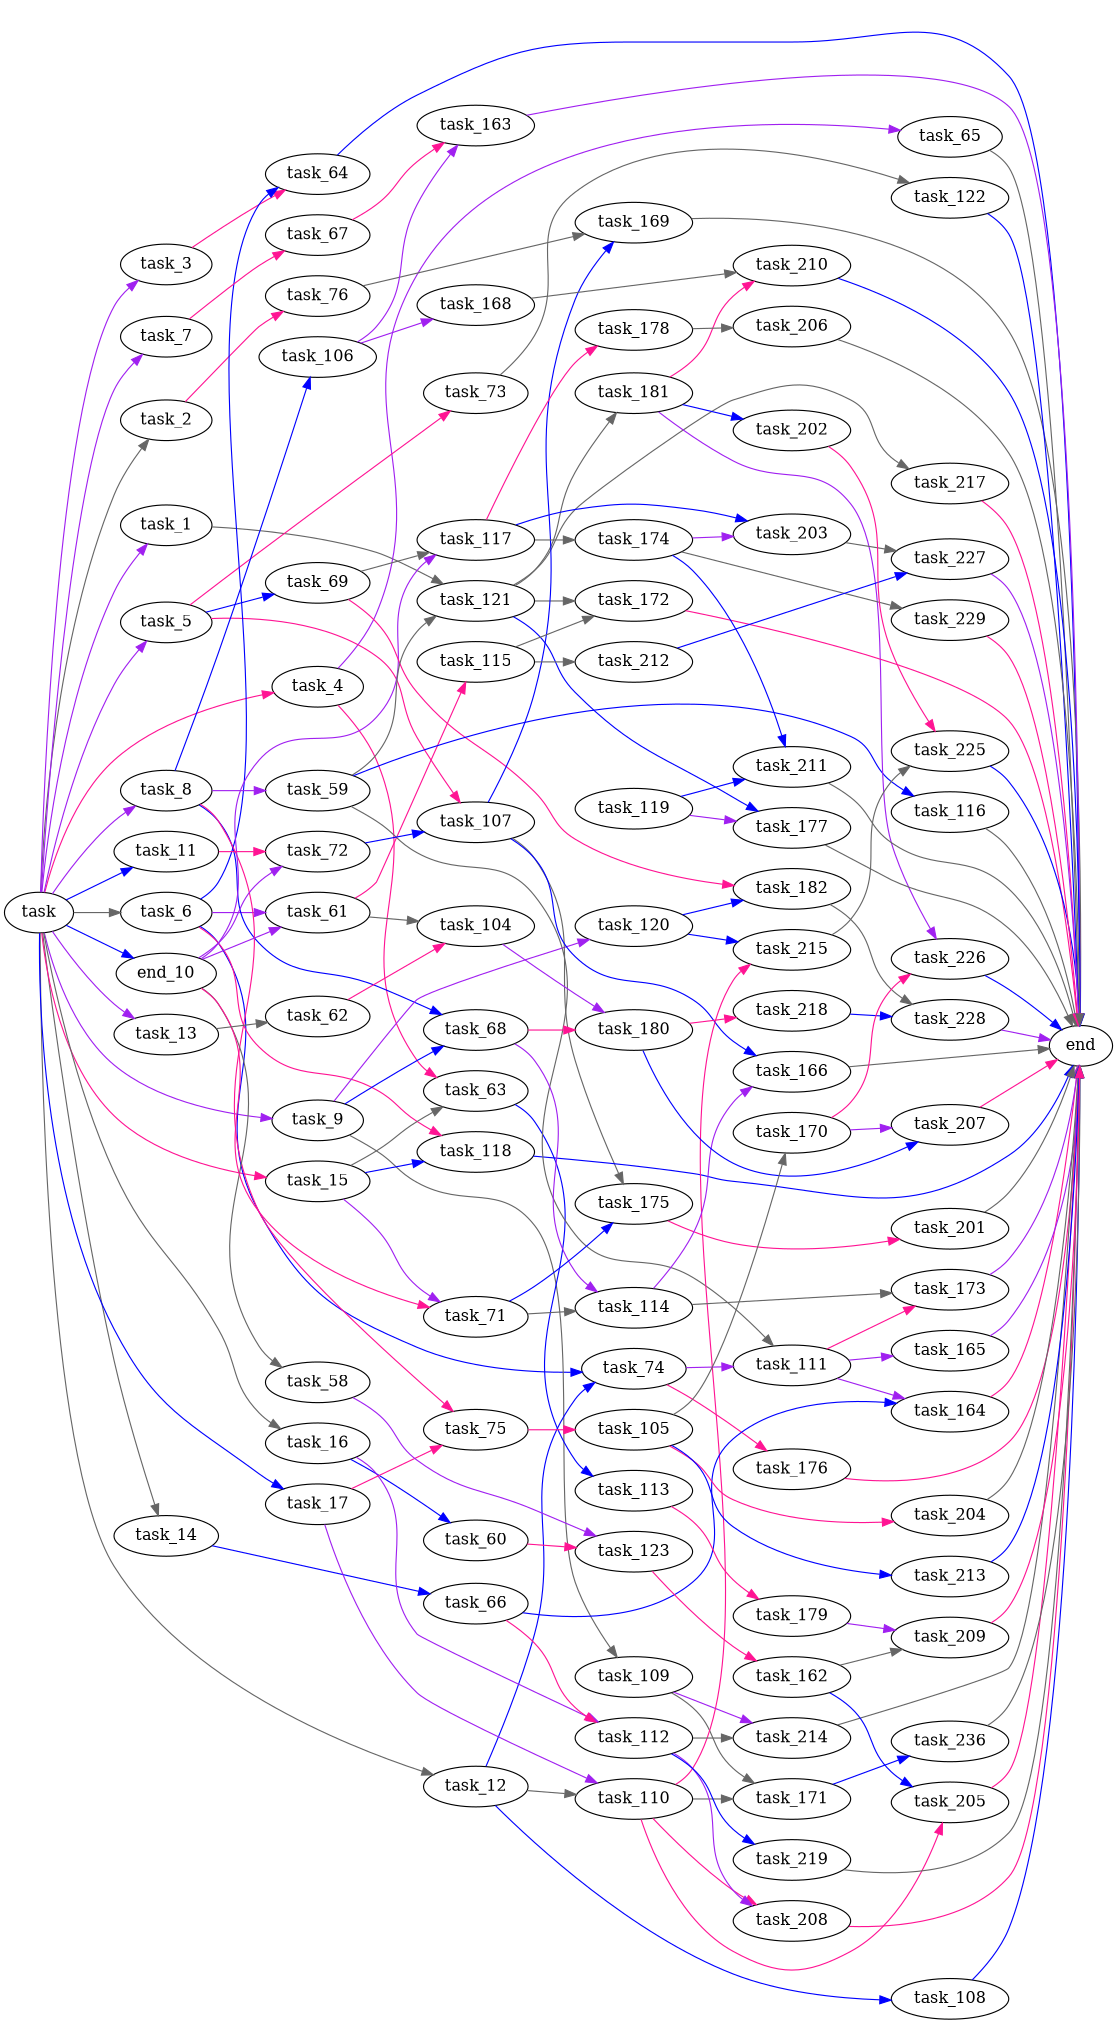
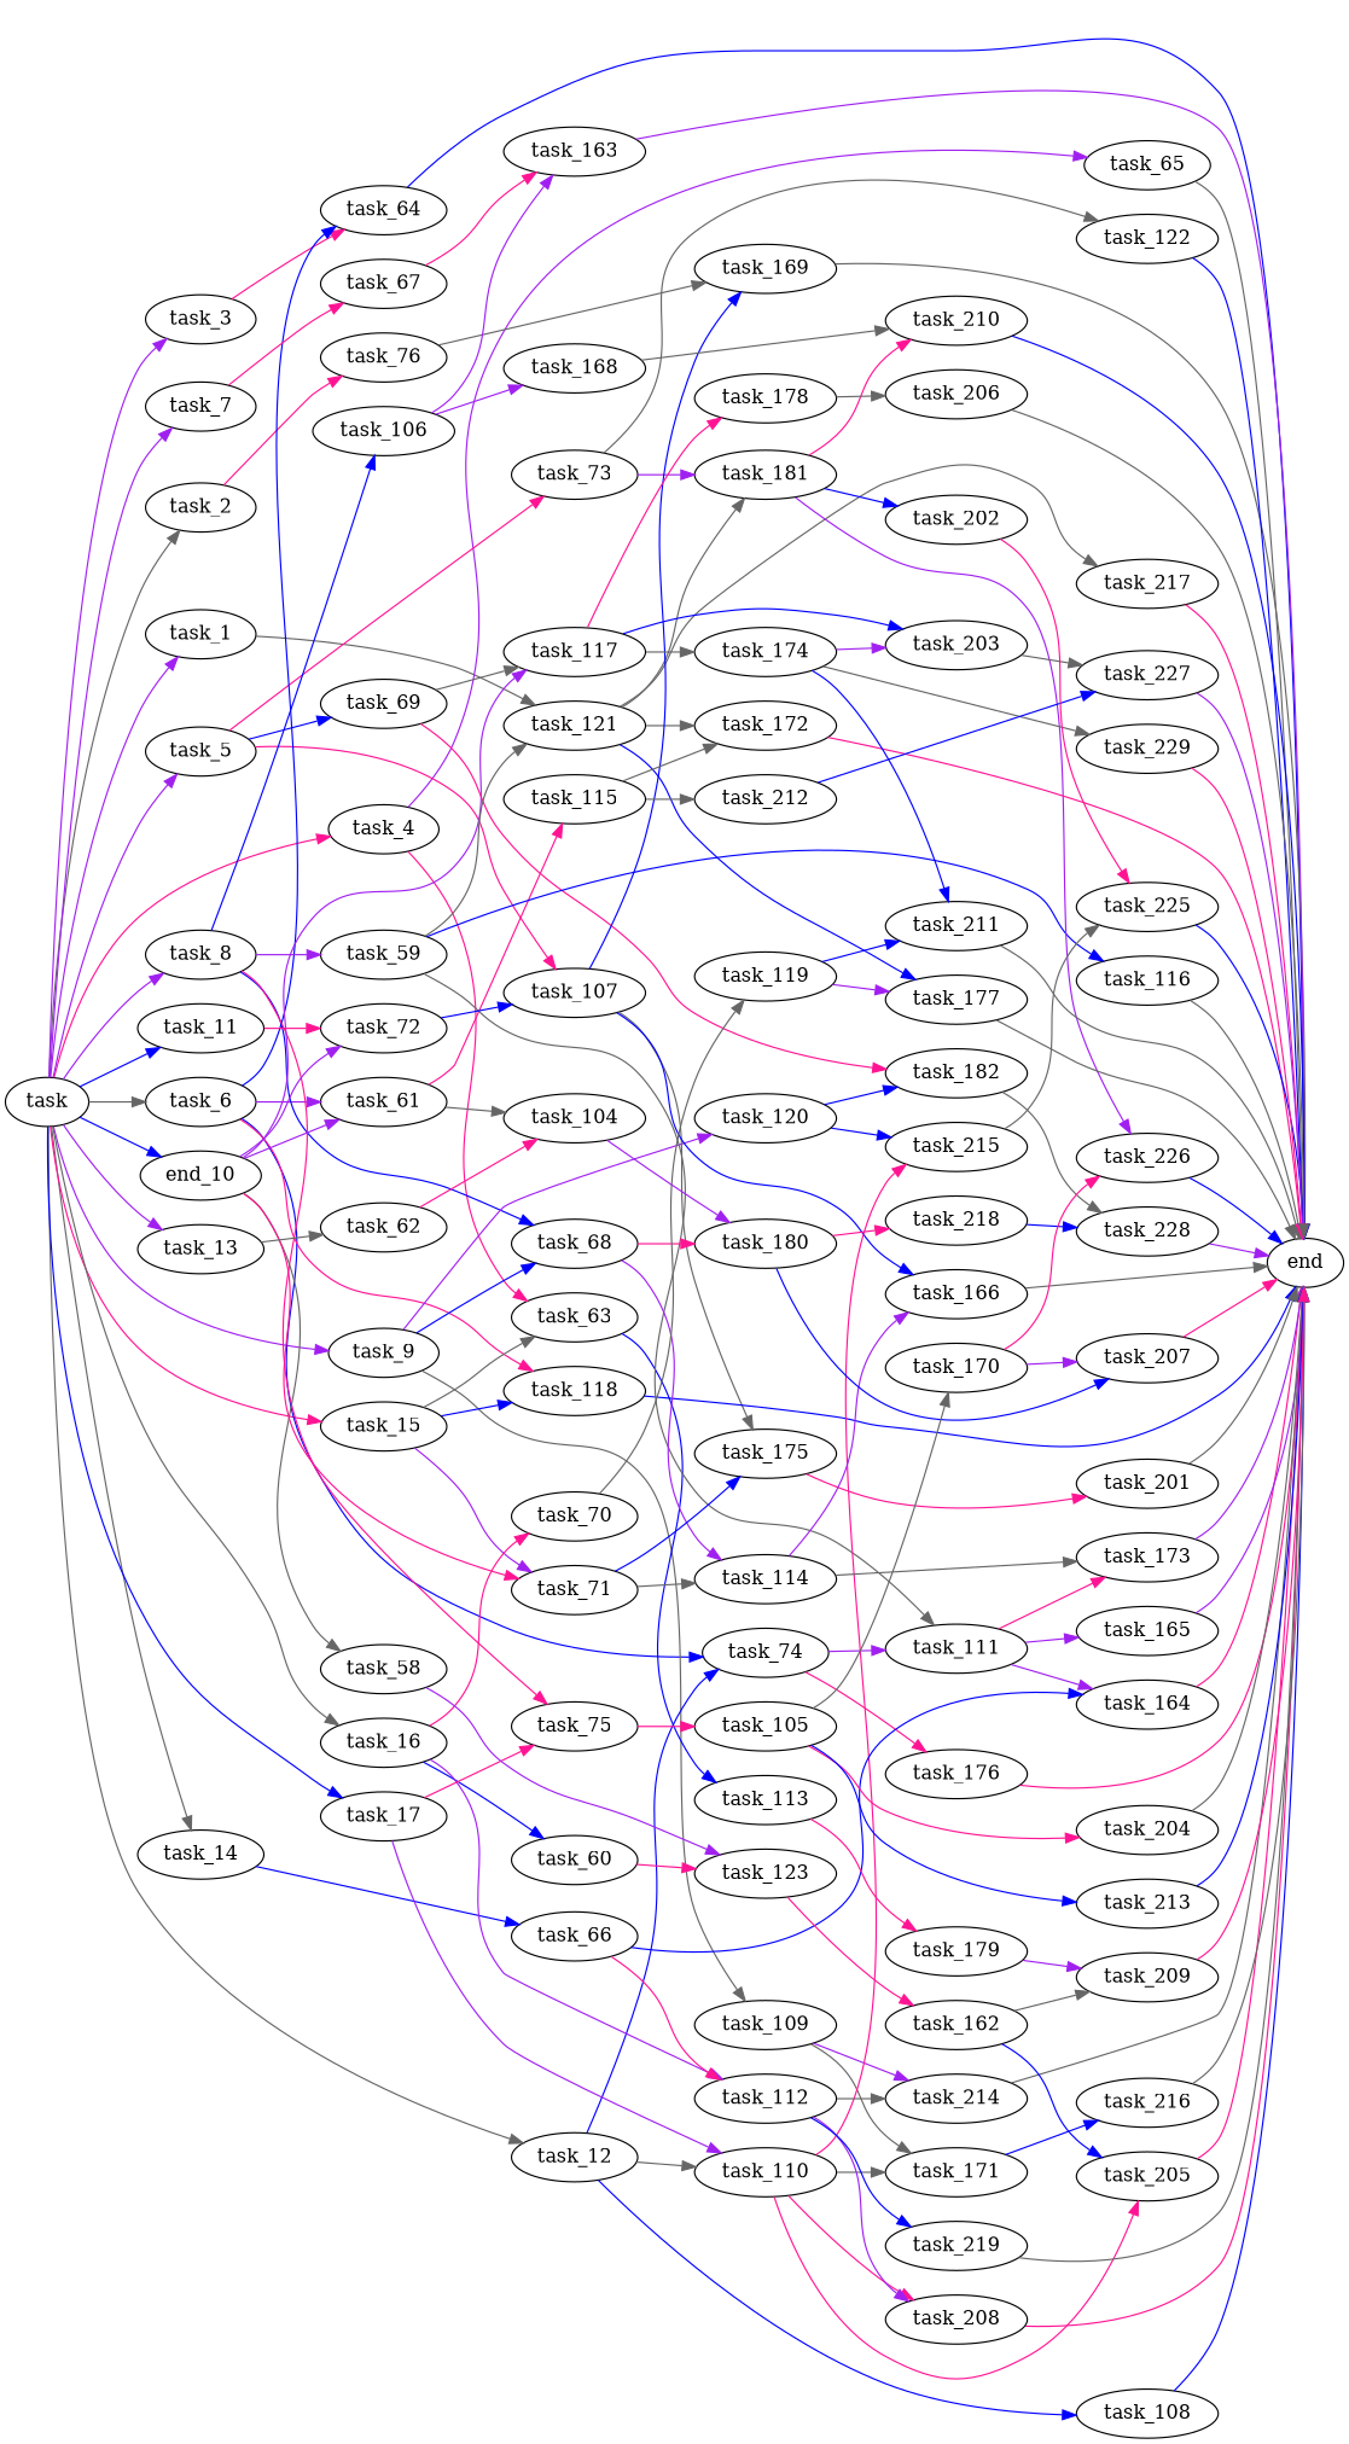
  digraph {
    rankdir=LR
    edge [color=gray40]
    n1 [label=task]
    task_1
    task_2
    task_3
    task_4
    task_5
    task_6
    task_7
    task_8
    task_9
    n11 [label=end_10]
    task_11
    task_12
    task_13
    task_14
    task_15
    task_16
    task_17
    task_121
    task_76
    task_64
    task_63
    task_65
    task_69
    task_73
    task_107
    task_61
    task_74
    task_118
    task_67
    task_59
    task_68
    task_75
    task_106
    task_109
    task_120
    task_58
    task_71
    task_72
    task_117
    task_108
    task_110
    task_62
    task_66
    task_60
+   task_70
    task_112
    task_181
    task_172
    task_177
    task_217
    task_169
    end
    task_113
    task_182
    task_122
    task_175
    task_166
    task_104
    task_115
    task_111
    task_176
    task_163
    task_116
    task_114
    task_180
    task_105
    task_168
    task_171
    task_214
    task_215
    task_123
    task_174
    task_178
    task_203
    task_205
    task_208
    task_164
    task_119
    task_219
    n81 [label=task_162]
    task_165
    task_173
    task_212
    task_179
    task_207
    task_218
    task_228
    task_211
    task_201
    task_210
    task_226
    task_202
    task_170
    task_204
    task_213
-   task_216 [label=task_236]
+   task_216
    task_225
    task_209
    task_227
    task_229
    task_206
    n1 -> task_1 [color=purple]
    n1 -> task_2
    n1 -> task_3 [color=purple]
    n1 -> task_4 [color=deeppink]
    n1 -> task_5 [color=purple]
    n1 -> task_6
    n1 -> task_7 [color=purple]
    n1 -> task_8 [color=purple]
    n1 -> task_9 [color=purple]
    n1 -> n11 [color=blue]
    n1 -> task_11 [color=blue]
    n1 -> task_12
    n1 -> task_13 [color=purple]
    n1 -> task_14
    n1 -> task_15 [color=deeppink]
    n1 -> task_16
    n1 -> task_17 [color=blue]
    task_1 -> task_121
    task_2 -> task_76 [color=deeppink]
    task_3 -> task_64 [color=deeppink]
    task_4 -> task_63 [color=deeppink]
    task_4 -> task_65 [color=purple]
    task_5 -> task_69 [color=blue]
    task_5 -> task_73 [color=deeppink]
    task_5 -> task_107 [color=deeppink]
    task_6 -> task_64 [color=blue]
    task_6 -> task_61 [color=purple]
    task_6 -> task_74 [color=blue]
    task_6 -> task_118 [color=deeppink]
    task_7 -> task_67 [color=deeppink]
    task_8 -> task_59 [color=purple]
    task_8 -> task_68 [color=blue]
    task_8 -> task_75 [color=deeppink]
    task_8 -> task_106 [color=blue]
    task_9 -> task_68 [color=blue]
    task_9 -> task_109
    task_9 -> task_120 [color=purple]
    n11 -> task_61 [color=purple]
    n11 -> task_58
    n11 -> task_71 [color=deeppink]
    n11 -> task_72 [color=purple]
    n11 -> task_117 [color=purple]
    task_11 -> task_72 [color=deeppink]
    task_12 -> task_74 [color=blue]
    task_12 -> task_108 [color=blue]
    task_12 -> task_110
    task_13 -> task_62
    task_14 -> task_66 [color=blue]
    task_15 -> task_63
    task_15 -> task_118 [color=blue]
    task_15 -> task_71 [color=purple]
    task_16 -> task_60 [color=blue]
+   task_16 -> task_70 [color=deeppink]
    task_16 -> task_112 [color=purple]
    task_17 -> task_75 [color=deeppink]
    task_17 -> task_110 [color=purple]
    task_121 -> task_181
    task_121 -> task_172
    task_121 -> task_177 [color=blue]
    task_121 -> task_217
    task_76 -> task_169
    task_64 -> end [color=blue]
    task_63 -> task_113 [color=blue]
    task_65 -> end
    task_69 -> task_117
    task_69 -> task_182 [color=deeppink]
+   task_73 -> task_181 [color=purple]
    task_73 -> task_122
    task_107 -> task_169 [color=blue]
    task_107 -> task_175
    task_107 -> task_166 [color=blue]
    task_61 -> task_104
    task_61 -> task_115 [color=deeppink]
    task_74 -> task_111 [color=purple]
    task_74 -> task_176 [color=deeppink]
    task_118 -> end [color=blue]
    task_67 -> task_163 [color=deeppink]
    task_59 -> task_121
    task_59 -> task_111
    task_59 -> task_116 [color=blue]
    task_68 -> task_114 [color=purple]
    task_68 -> task_180 [color=deeppink]
    task_75 -> task_105 [color=deeppink]
    task_106 -> task_163 [color=purple]
    task_106 -> task_168 [color=purple]
    task_109 -> task_171
    task_109 -> task_214 [color=purple]
    task_120 -> task_182 [color=blue]
    task_120 -> task_215 [color=blue]
    task_58 -> task_123 [color=purple]
    task_71 -> task_175 [color=blue]
    task_71 -> task_114
    task_72 -> task_107 [color=blue]
    task_117 -> task_174
    task_117 -> task_178 [color=deeppink]
    task_117 -> task_203 [color=blue]
    task_108 -> end [color=blue]
    task_110 -> task_171
    task_110 -> task_215 [color=deeppink]
    task_110 -> task_205 [color=deeppink]
    task_110 -> task_208 [color=deeppink]
    task_62 -> task_104 [color=deeppink]
    task_66 -> task_112 [color=deeppink]
    task_66 -> task_164 [color=blue]
    task_60 -> task_123 [color=deeppink]
+   task_70 -> task_119
    task_112 -> task_214
    task_112 -> task_208 [color=purple]
    task_112 -> task_219 [color=blue]
    task_181 -> task_210 [color=deeppink]
    task_181 -> task_226 [color=purple]
    task_181 -> task_202 [color=blue]
    task_172 -> end [color=deeppink]
    task_177 -> end
    task_217 -> end [color=deeppink]
    task_169 -> end
    task_113 -> task_179 [color=deeppink]
    task_182 -> task_228
    task_122 -> end [color=blue]
    task_175 -> task_201 [color=deeppink]
    task_166 -> end
    task_104 -> task_180 [color=purple]
    task_115 -> task_172
    task_115 -> task_212
    task_111 -> task_164 [color=purple]
    task_111 -> task_165 [color=purple]
    task_111 -> task_173 [color=deeppink]
    task_176 -> end [color=deeppink]
    task_163 -> end [color=purple]
    task_116 -> end
    task_114 -> task_166 [color=purple]
    task_114 -> task_173
    task_180 -> task_207 [color=blue]
    task_180 -> task_218 [color=deeppink]
    task_105 -> task_170
    task_105 -> task_204 [color=deeppink]
    task_105 -> task_213 [color=blue]
    task_168 -> task_210
    task_171 -> task_216 [color=blue]
    task_214 -> end
    task_215 -> task_225
    task_123 -> n81 [color=deeppink]
    task_174 -> task_203 [color=purple]
    task_174 -> task_211 [color=blue]
    task_174 -> task_229
    task_178 -> task_206
    task_203 -> task_227
    task_205 -> end [color=deeppink]
    task_208 -> end [color=deeppink]
    task_164 -> end [color=deeppink]
    task_119 -> task_177 [color=purple]
    task_119 -> task_211 [color=blue]
    task_219 -> end
    n81 -> task_205 [color=blue]
    n81 -> task_209
    task_165 -> end [color=purple]
    task_173 -> end [color=purple]
    task_212 -> task_227 [color=blue]
    task_179 -> task_209 [color=purple]
    task_207 -> end [color=deeppink]
    task_218 -> task_228 [color=blue]
    task_228 -> end [color=purple]
    task_211 -> end
    task_201 -> end
    task_210 -> end [color=blue]
    task_226 -> end [color=blue]
    task_202 -> task_225 [color=deeppink]
    task_170 -> task_207 [color=purple]
    task_170 -> task_226 [color=deeppink]
    task_204 -> end
    task_213 -> end [color=blue]
    task_216 -> end
    task_225 -> end [color=blue]
    task_209 -> end [color=deeppink]
    task_227 -> end [color=purple]
    task_229 -> end [color=deeppink]
    task_206 -> end
  }
